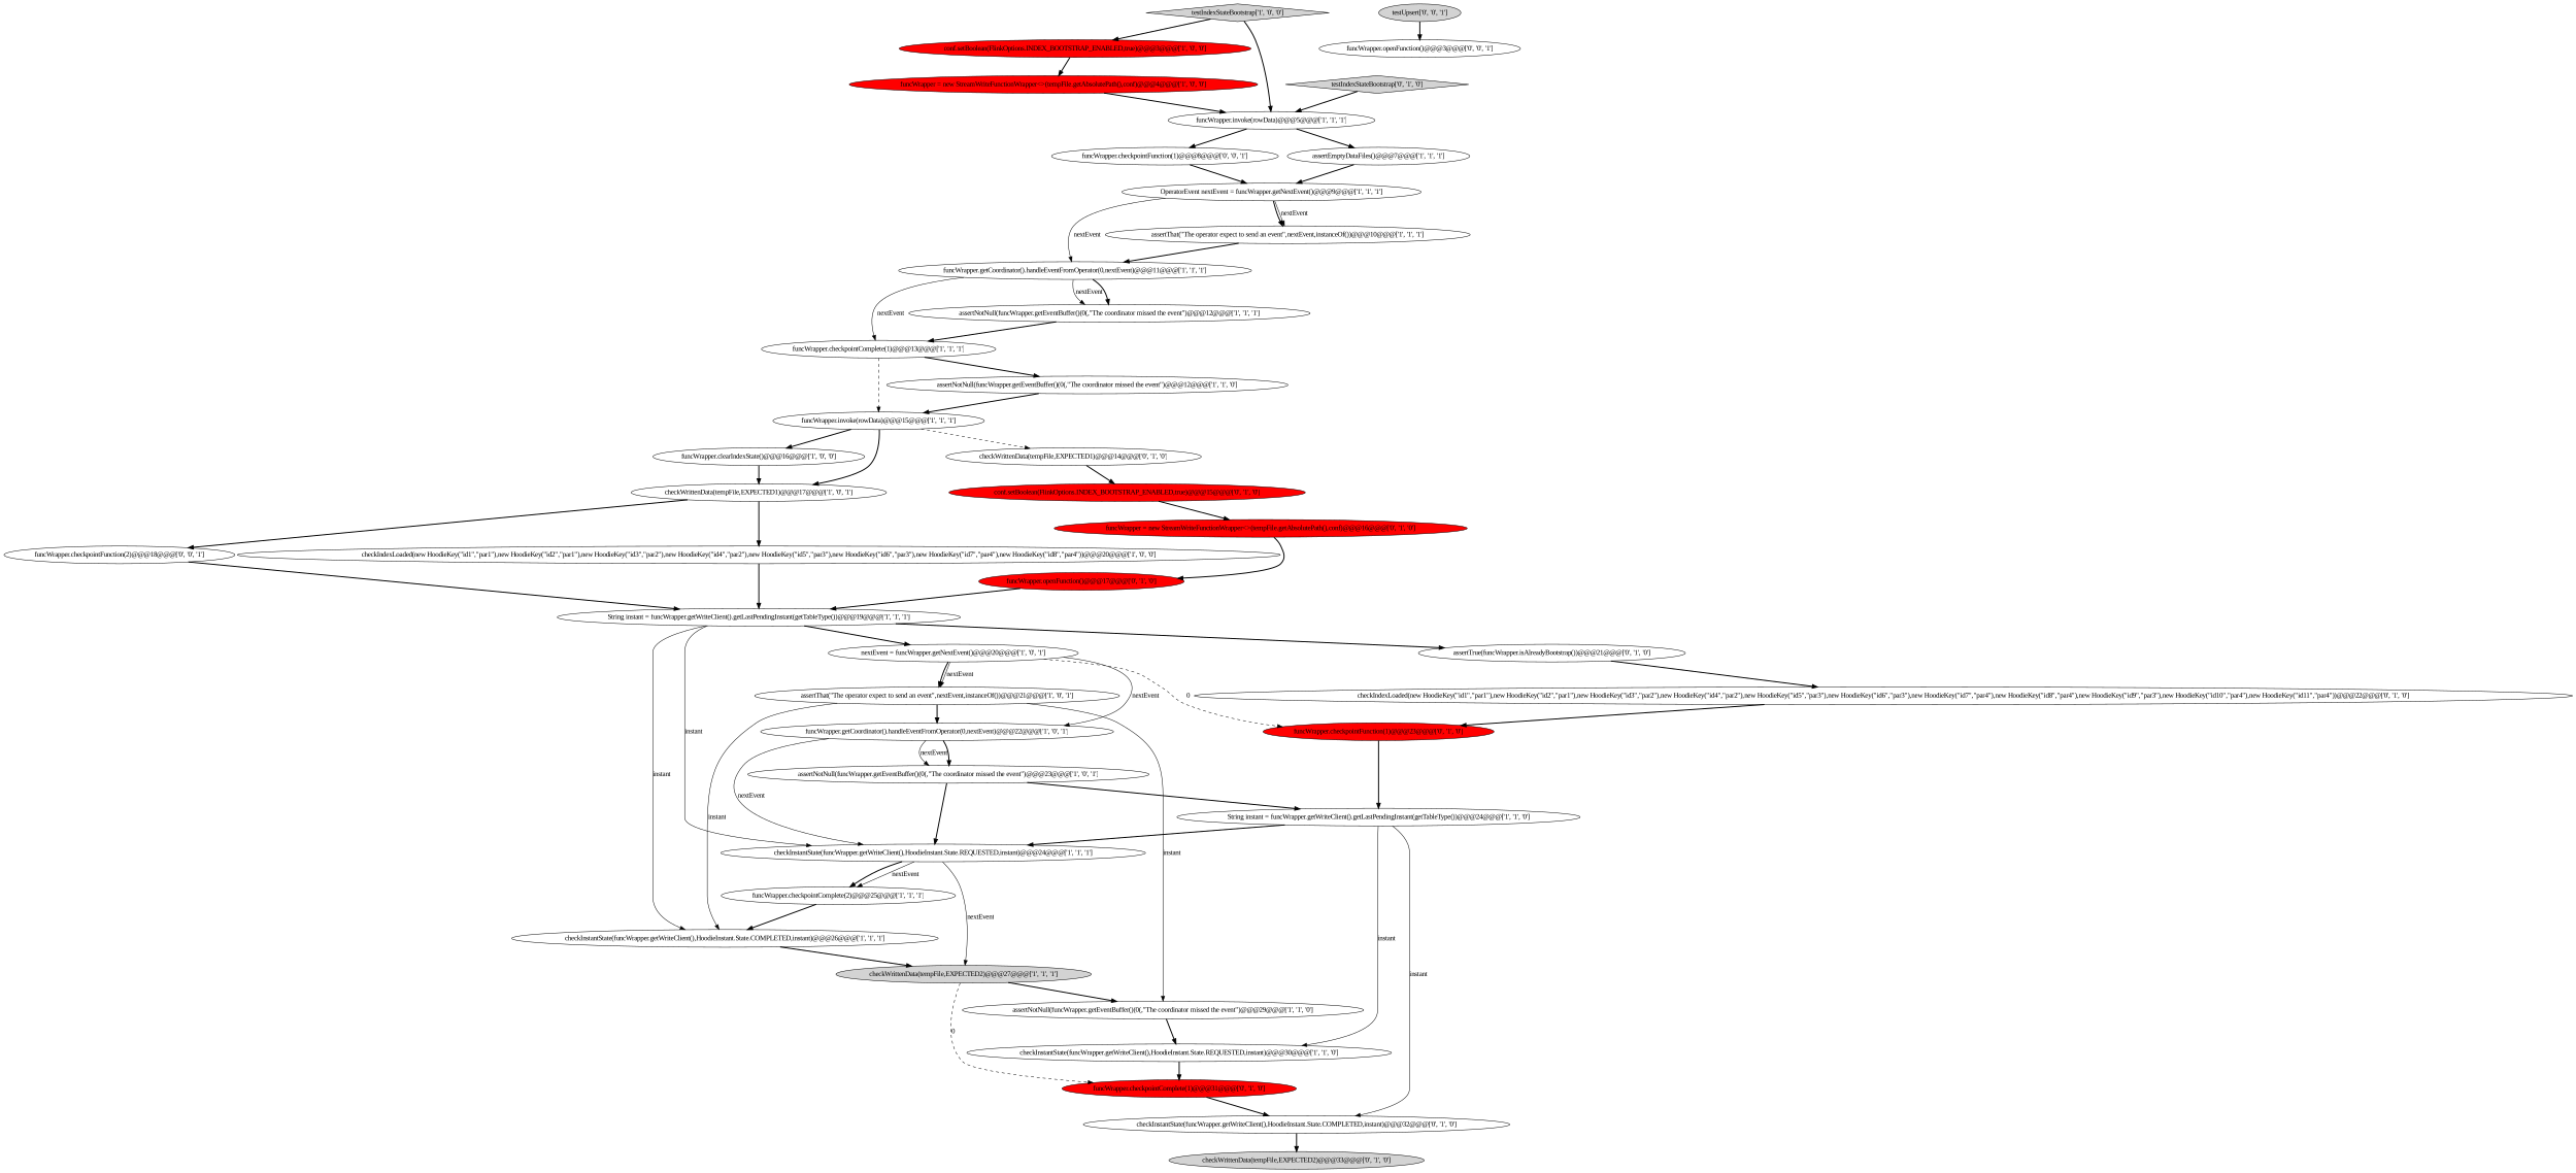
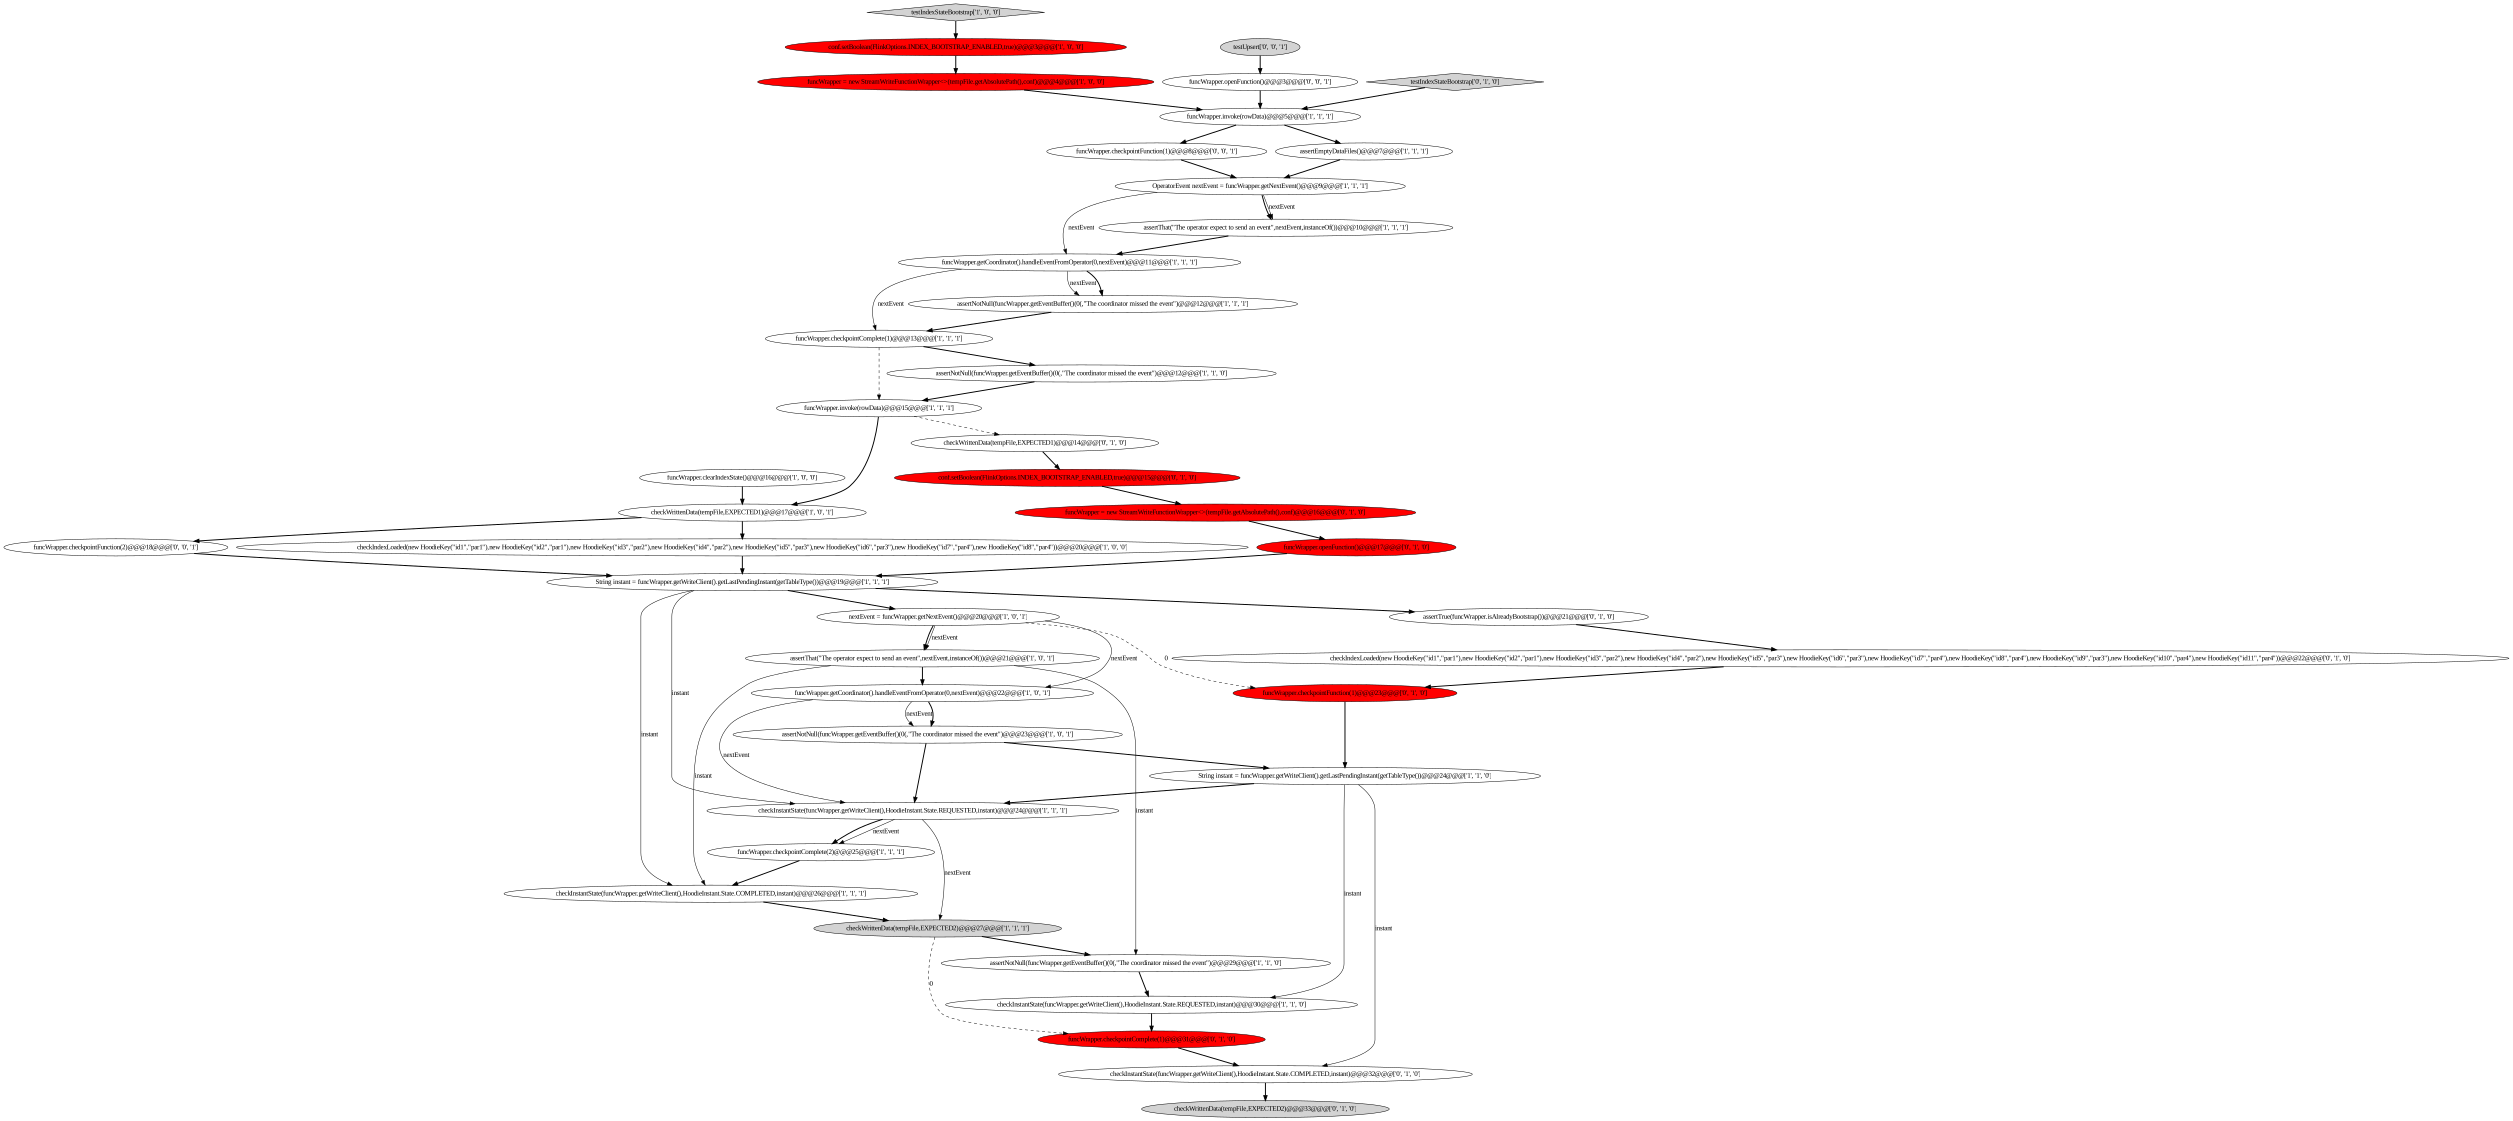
  digraph {
    fontname="Liberation Serif"
    node [fillcolor=white fontname="Liberation Serif" shape=ellipse style=filled]
    edge [fontname="Liberation Serif" style=bold]
    n1 [fillcolor=red label="conf.setBoolean(FlinkOptions.INDEX_BOOTSTRAP_ENABLED,true)@@@3@@@['1', '0', '0']"]
    n2 [fillcolor=red label="funcWrapper = new StreamWriteFunctionWrapper<>(tempFile.getAbsolutePath(),conf)@@@4@@@['1', '0', '0']"]
    n3 [label="funcWrapper.invoke(rowData)@@@5@@@['1', '1', '1']"]
    n4 [label="funcWrapper.clearIndexState()@@@16@@@['1', '0', '0']"]
    n5 [label="checkWrittenData(tempFile,EXPECTED1)@@@17@@@['1', '0', '1']"]
    n6 [label="funcWrapper.checkpointFunction(2)@@@18@@@['0', '0', '1']"]
    n7 [label="checkIndexLoaded(new HoodieKey(\"id1\",\"par1\"),new HoodieKey(\"id2\",\"par1\"),new HoodieKey(\"id3\",\"par2\"),new HoodieKey(\"id4\",\"par2\"),new HoodieKey(\"id5\",\"par3\"),new HoodieKey(\"id6\",\"par3\"),new HoodieKey(\"id7\",\"par4\"),new HoodieKey(\"id8\",\"par4\"))@@@20@@@['1', '0', '0']"]
    n8 [fillcolor=red label="funcWrapper.checkpointComplete(1)@@@31@@@['0', '1', '0']"]
    n9 [label="checkInstantState(funcWrapper.getWriteClient(),HoodieInstant.State.COMPLETED,instant)@@@32@@@['0', '1', '0']"]
    n10 [fillcolor=lightgray label="checkWrittenData(tempFile,EXPECTED2)@@@33@@@['0', '1', '0']"]
    n11 [label="assertThat(\"The operator expect to send an event\",nextEvent,instanceOf())@@@21@@@['1', '0', '1']"]
    n12 [label="assertNotNull(funcWrapper.getEventBuffer()(0(,\"The coordinator missed the event\")@@@29@@@['1', '1', '0']"]
    n13 [label="checkInstantState(funcWrapper.getWriteClient(),HoodieInstant.State.COMPLETED,instant)@@@26@@@['1', '1', '1']"]
    n14 [label="funcWrapper.getCoordinator().handleEventFromOperator(0,nextEvent)@@@22@@@['1', '0', '1']"]
    n15 [label="checkInstantState(funcWrapper.getWriteClient(),HoodieInstant.State.REQUESTED,instant)@@@30@@@['1', '1', '0']"]
    n16 [fillcolor=lightgray label="checkWrittenData(tempFile,EXPECTED2)@@@27@@@['1', '1', '1']"]
    n17 [label="checkInstantState(funcWrapper.getWriteClient(),HoodieInstant.State.REQUESTED,instant)@@@24@@@['1', '1', '1']"]
    n18 [label="assertNotNull(funcWrapper.getEventBuffer()(0(,\"The coordinator missed the event\")@@@23@@@['1', '0', '1']"]
    n19 [label="String instant = funcWrapper.getWriteClient().getLastPendingInstant(getTableType())@@@19@@@['1', '1', '1']"]
    n20 [label="assertTrue(funcWrapper.isAlreadyBootstrap())@@@21@@@['0', '1', '0']"]
    n21 [label="nextEvent = funcWrapper.getNextEvent()@@@20@@@['1', '0', '1']"]
    n22 [label="funcWrapper.checkpointComplete(2)@@@25@@@['1', '1', '1']"]
    n23 [label="checkIndexLoaded(new HoodieKey(\"id1\",\"par1\"),new HoodieKey(\"id2\",\"par1\"),new HoodieKey(\"id3\",\"par2\"),new HoodieKey(\"id4\",\"par2\"),new HoodieKey(\"id5\",\"par3\"),new HoodieKey(\"id6\",\"par3\"),new HoodieKey(\"id7\",\"par4\"),new HoodieKey(\"id8\",\"par4\"),new HoodieKey(\"id9\",\"par3\"),new HoodieKey(\"id10\",\"par4\"),new HoodieKey(\"id11\",\"par4\"))@@@22@@@['0', '1', '0']"]
    n24 [fillcolor=red label="funcWrapper.checkpointFunction(1)@@@23@@@['0', '1', '0']"]
    n25 [fillcolor=lightgray label="testIndexStateBootstrap['1', '0', '0']" shape=diamond]
    n26 [label="funcWrapper.checkpointFunction(1)@@@8@@@['0', '0', '1']"]
    n27 [label="OperatorEvent nextEvent = funcWrapper.getNextEvent()@@@9@@@['1', '1', '1']"]
    n28 [label="assertThat(\"The operator expect to send an event\",nextEvent,instanceOf())@@@10@@@['1', '1', '1']"]
    n29 [label="funcWrapper.getCoordinator().handleEventFromOperator(0,nextEvent)@@@11@@@['1', '1', '1']"]
    n30 [label="assertNotNull(funcWrapper.getEventBuffer()(0(,\"The coordinator missed the event\")@@@12@@@['1', '1', '1']"]
    n31 [label="funcWrapper.checkpointComplete(1)@@@13@@@['1', '1', '1']"]
    n32 [label="assertNotNull(funcWrapper.getEventBuffer()(0(,\"The coordinator missed the event\")@@@12@@@['1', '1', '0']"]
    n33 [label="funcWrapper.invoke(rowData)@@@15@@@['1', '1', '1']"]
    n34 [fillcolor=red label="conf.setBoolean(FlinkOptions.INDEX_BOOTSTRAP_ENABLED,true)@@@15@@@['0', '1', '0']"]
    n35 [fillcolor=red label="funcWrapper = new StreamWriteFunctionWrapper<>(tempFile.getAbsolutePath(),conf)@@@16@@@['0', '1', '0']"]
    n36 [fillcolor=red label="funcWrapper.openFunction()@@@17@@@['0', '1', '0']"]
    n37 [label="assertEmptyDataFiles()@@@7@@@['1', '1', '1']"]
    n38 [label="checkWrittenData(tempFile,EXPECTED1)@@@14@@@['0', '1', '0']"]
    n39 [label="String instant = funcWrapper.getWriteClient().getLastPendingInstant(getTableType())@@@24@@@['1', '1', '0']"]
    n40 [label="funcWrapper.openFunction()@@@3@@@['0', '0', '1']"]
    n41 [fillcolor=lightgray label="testIndexStateBootstrap['0', '1', '0']" shape=diamond]
    n42 [fillcolor=lightgray label="testUpsert['0', '0', '1']"]
    n1 -> n2
    n2 -> n3
    n3 -> n26
    n3 -> n37
    n4 -> n5
    n5 -> n6
    n5 -> n7
    n6 -> n19
    n7 -> n19
    n8 -> n9
    n9 -> n10
    n11 -> n12 [label=instant style=solid]
    n11 -> n13 [label=instant style=solid]
    n11 -> n14
    n12 -> n15
    n13 -> n16
    n14 -> n17 [label=nextEvent style=solid]
    n14 -> n18 [label=nextEvent style=solid]
    n14 -> n18
    n15 -> n8
    n16 -> n8 [label=0 style=dashed]
    n16 -> n12
    n17 -> n16 [label=nextEvent style=solid]
    n17 -> n22 [label=nextEvent style=solid]
    n17 -> n22
    n18 -> n17
    n18 -> n39
    n19 -> n13 [label=instant style=solid]
    n19 -> n17 [label=instant style=solid]
    n19 -> n20
    n19 -> n21
    n20 -> n23
    n21 -> n11 [label=nextEvent style=solid]
    n21 -> n11
    n21 -> n14 [label=nextEvent style=solid]
    n21 -> n24 [label=0 style=dashed]
    n22 -> n13
    n23 -> n24
    n24 -> n39
    n25 -> n1
    n26 -> n27
    n27 -> n28
    n27 -> n28 [label=nextEvent style=solid]
    n27 -> n29 [label=nextEvent style=solid]
    n28 -> n29
    n29 -> n30 [label=nextEvent style=solid]
    n29 -> n30
    n29 -> n31 [label=nextEvent style=solid]
    n30 -> n31
    n31 -> n32
    n31 -> n33 [style=dashed]
    n32 -> n33
-   n33 -> n4
    n33 -> n5
    n33 -> n38 [style=dashed]
    n34 -> n35
    n35 -> n36
    n36 -> n19
    n37 -> n27
    n38 -> n34
    n39 -> n9 [label=instant style=solid]
    n39 -> n15 [label=instant style=solid]
    n39 -> n17
-   n25 -> n3
+   n40 -> n3
    n41 -> n3
    n42 -> n40
  }
